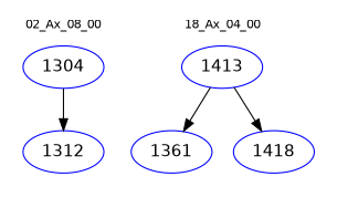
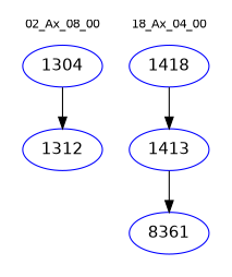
  digraph {
    fontname="DejaVu Sans"
    node [color=blue fontname="DejaVu Sans"]
    edge [color=black fontname="DejaVu Sans"]
    n1 [label=1304]
    n2 [label=1312]
    n3 [label=1413]
-   n4 [label=1361]
+   n4 [label=8361]
    n5 [label=1418]
    subgraph cluster_1 {
      color=white
      fontsize=10
      label="02_Ax_08_00"
      n1
      n2
    }
    subgraph cluster_2 {
      color=white
      fontsize=10
      label="18_Ax_04_00"
      n3
      n4
      n5
    }
    n1 -> n2
    n3 -> n4
-   n3 -> n5
+   n5 -> n3
  }
